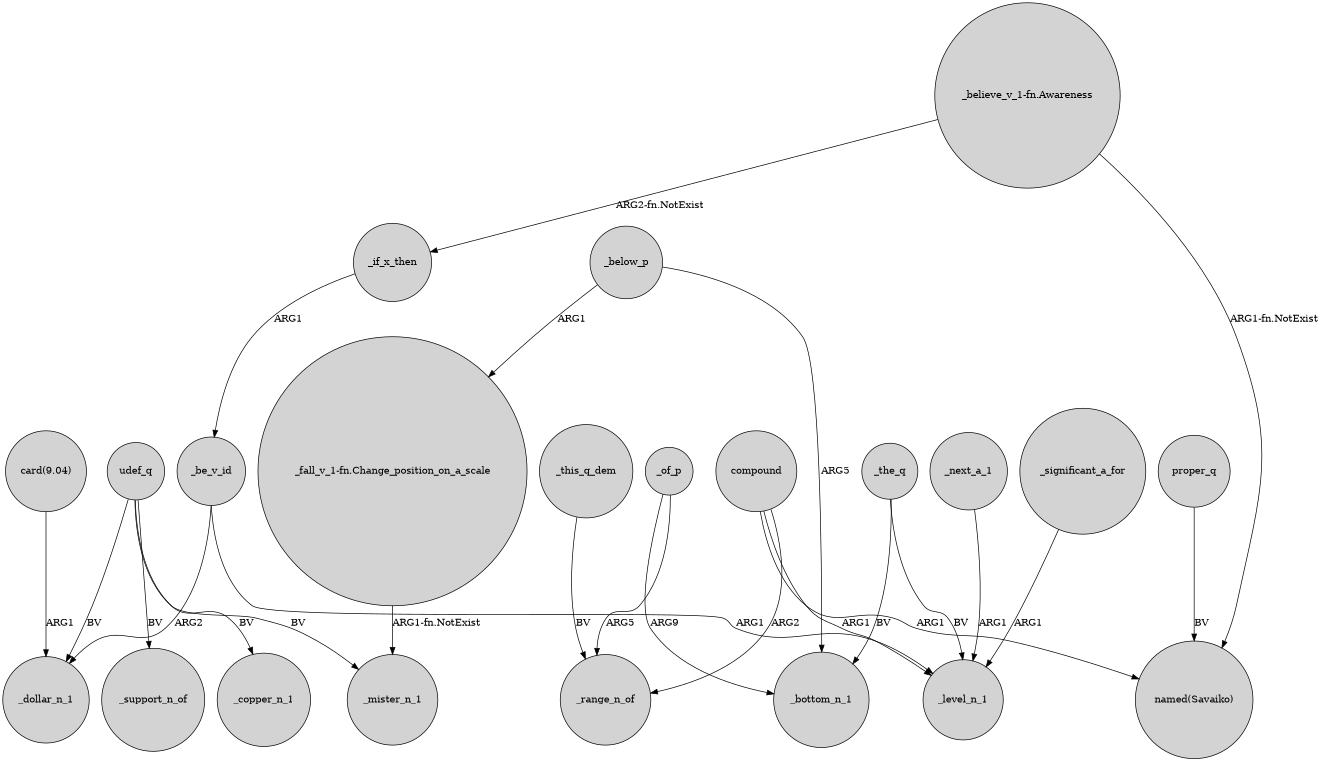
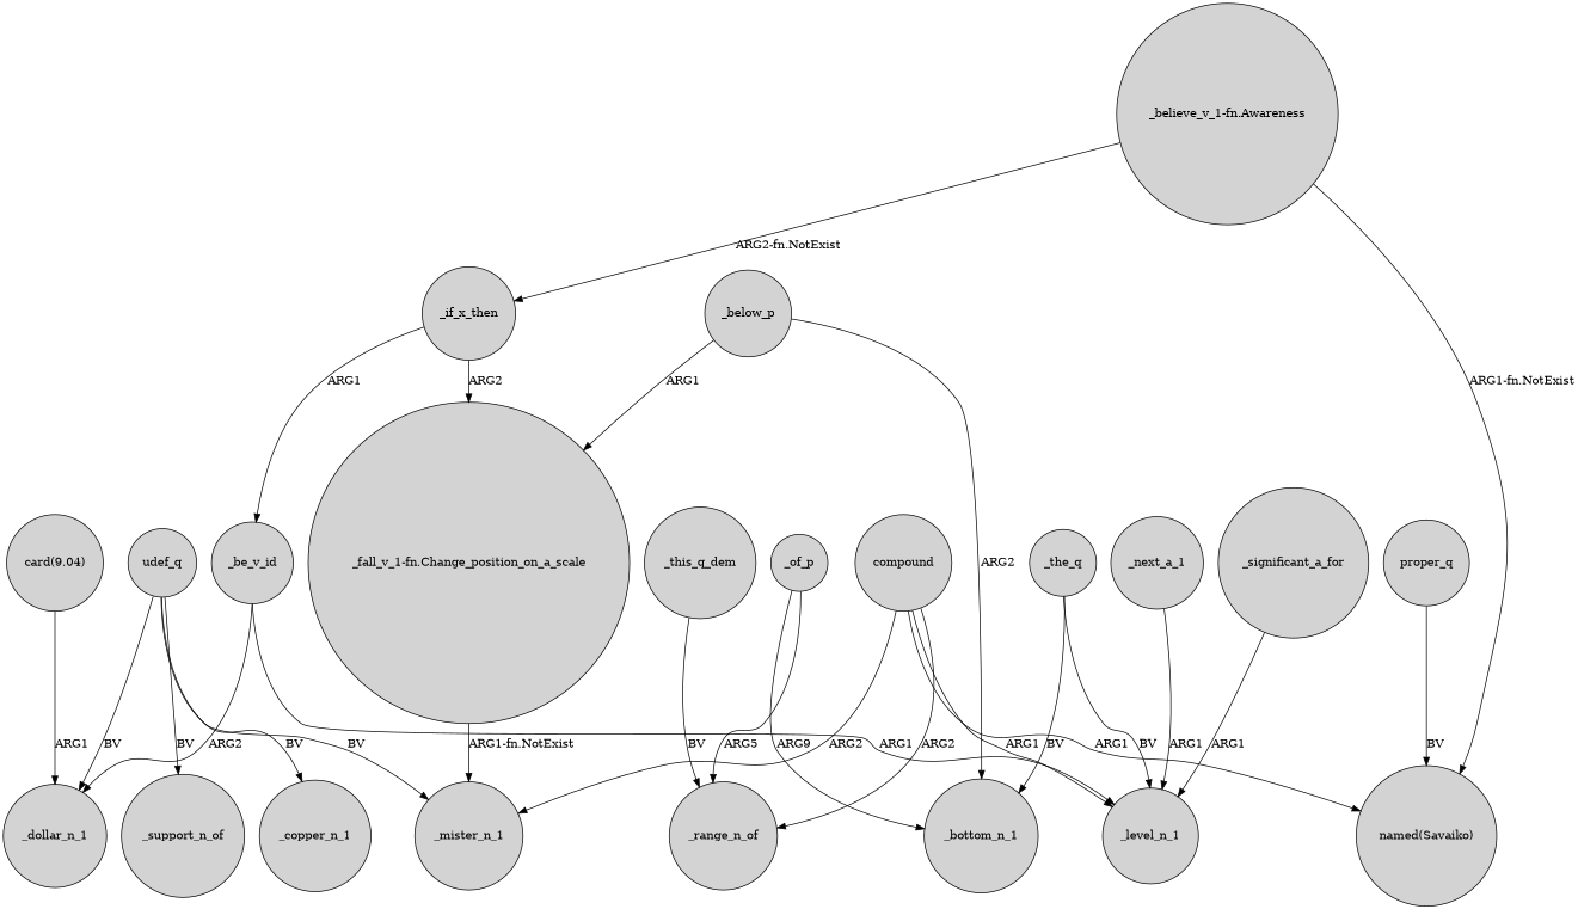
  digraph {
    node [shape=circle style=filled]
    n1 [label="card(9.04)"]
    _dollar_n_1
    udef_q
    _copper_n_1
    _mister_n_1
    _support_n_of
    _of_p
    _range_n_of
    _bottom_n_1
    _be_v_id
    _level_n_1
    compound
    "named(Savaiko)"
    _below_p
    "_fall_v_1-fn.Change_position_on_a_scale"
    proper_q
    _the_q
    _next_a_1
    _significant_a_for
    _this_q_dem
    _if_x_then
    "_believe_v_1-fn.Awareness"
    n1 -> _dollar_n_1 [label=ARG1]
    udef_q -> _dollar_n_1 [label=BV]
    udef_q -> _copper_n_1 [label=BV]
    udef_q -> _mister_n_1 [label=BV]
    udef_q -> _support_n_of [label=BV]
    _of_p -> _range_n_of [label=ARG5]
    _of_p -> _bottom_n_1 [label=ARG9]
    _be_v_id -> _dollar_n_1 [label=ARG2]
    _be_v_id -> _level_n_1 [label=ARG1]
+   compound -> _mister_n_1 [label=ARG2]
    compound -> _range_n_of [label=ARG2]
    compound -> _level_n_1 [label=ARG1]
    compound -> "named(Savaiko)" [label=ARG1]
-   _below_p -> _bottom_n_1 [label=ARG5]
+   _below_p -> _bottom_n_1 [label=ARG2]
    _below_p -> "_fall_v_1-fn.Change_position_on_a_scale" [label=ARG1]
    "_fall_v_1-fn.Change_position_on_a_scale" -> _mister_n_1 [label="ARG1-fn.NotExist"]
    proper_q -> "named(Savaiko)" [label=BV]
    _the_q -> _bottom_n_1 [label=BV]
    _the_q -> _level_n_1 [label=BV]
    _next_a_1 -> _level_n_1 [label=ARG1]
    _significant_a_for -> _level_n_1 [label=ARG1]
    _this_q_dem -> _range_n_of [label=BV]
    _if_x_then -> _be_v_id [label=ARG1]
+   _if_x_then -> "_fall_v_1-fn.Change_position_on_a_scale" [label=ARG2]
    "_believe_v_1-fn.Awareness" -> "named(Savaiko)" [label="ARG1-fn.NotExist"]
    "_believe_v_1-fn.Awareness" -> _if_x_then [label="ARG2-fn.NotExist"]
  }
